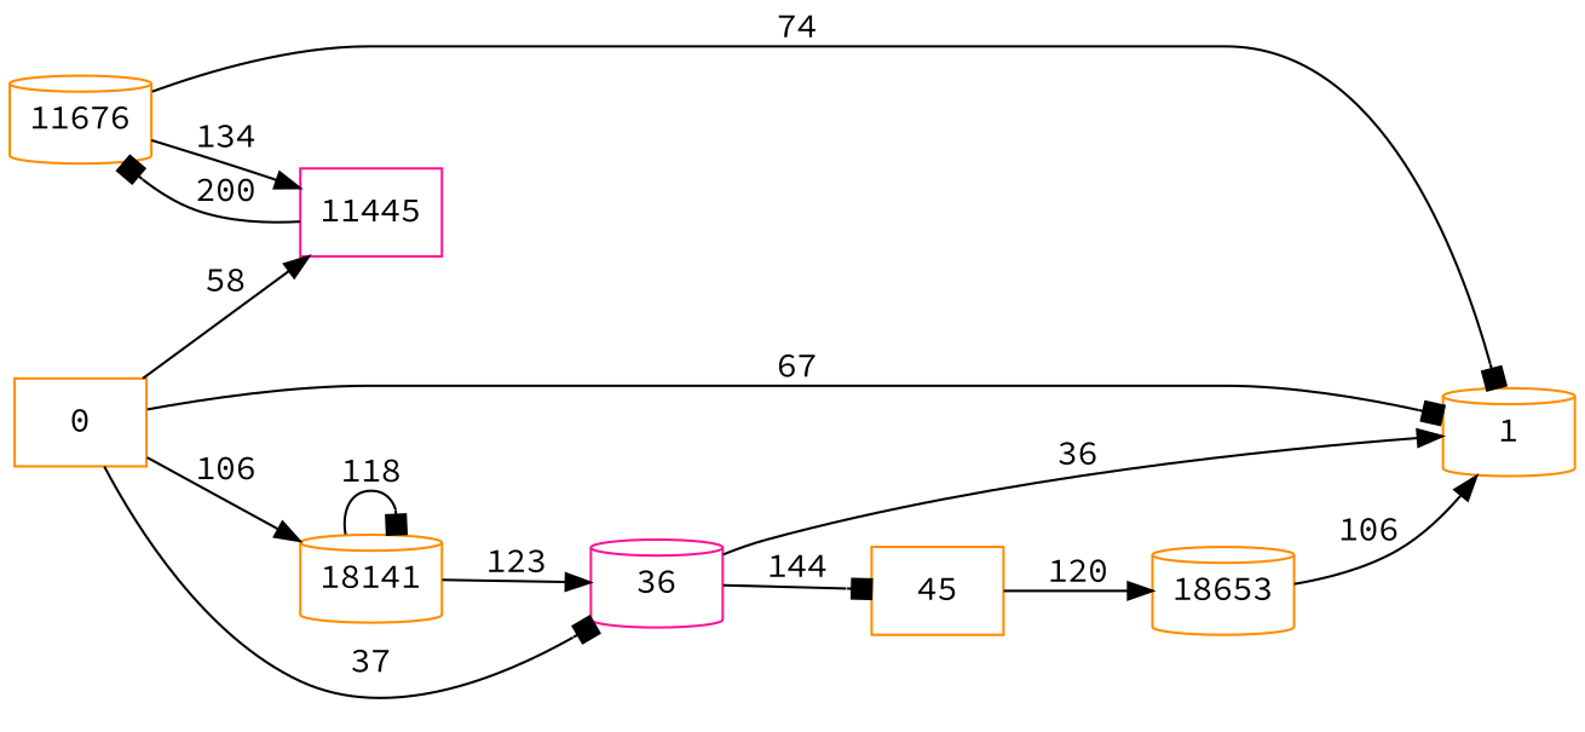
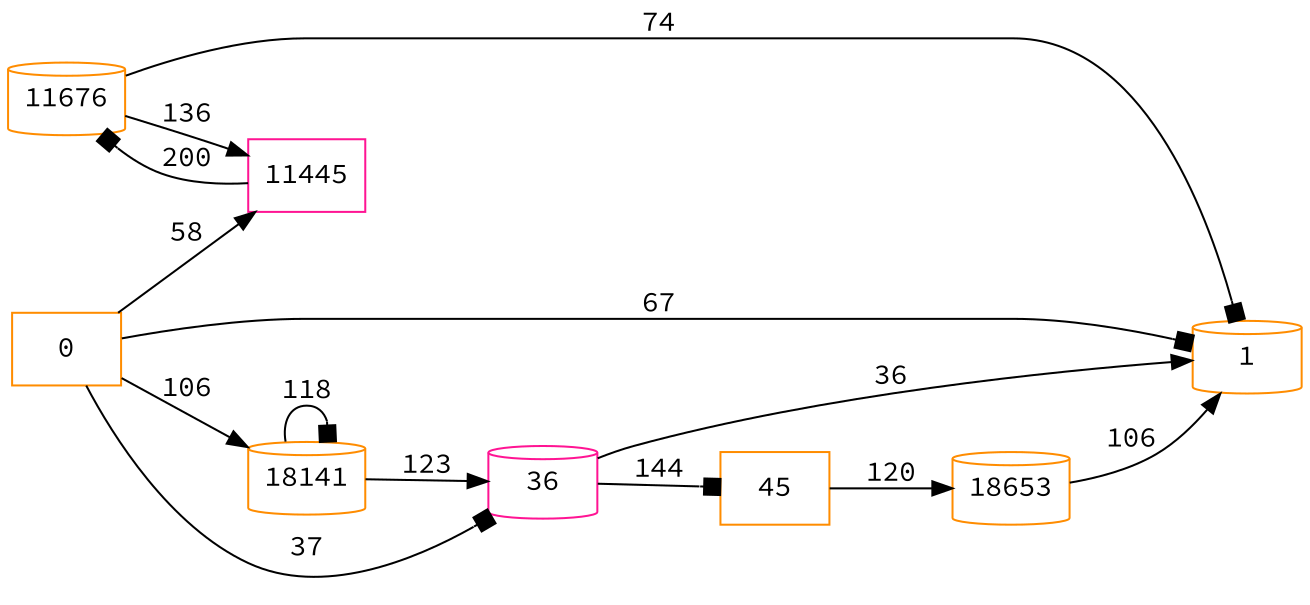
  digraph {
    fontname="Source Code Pro"
    rankdir=LR
    node [color=darkorange fontname="Source Code Pro" shape=cylinder]
    edge [arrowhead=normal fontname="Source Code Pro"]
    36 [color=deeppink]
    45 [shape=box]
    1
    18653
    11445 [color=deeppink shape=box]
    11676
    18141
    0 [shape=box]
    36 -> 45 [arrowhead=box label=144]
    36 -> 1 [label=36]
    45 -> 18653 [label=120]
    18653 -> 1 [label=106]
    11445 -> 11676 [arrowhead=box label=200]
    11676 -> 1 [arrowhead=box label=74]
-   11676 -> 11445 [label=134]
+   11676 -> 11445 [label=136]
    18141 -> 36 [label=123]
    18141 -> 18141 [arrowhead=box label=118]
    0 -> 36 [arrowhead=box label=37]
    0 -> 1 [arrowhead=box label=67]
    0 -> 11445 [label=58]
    0 -> 18141 [label=106]
  }
